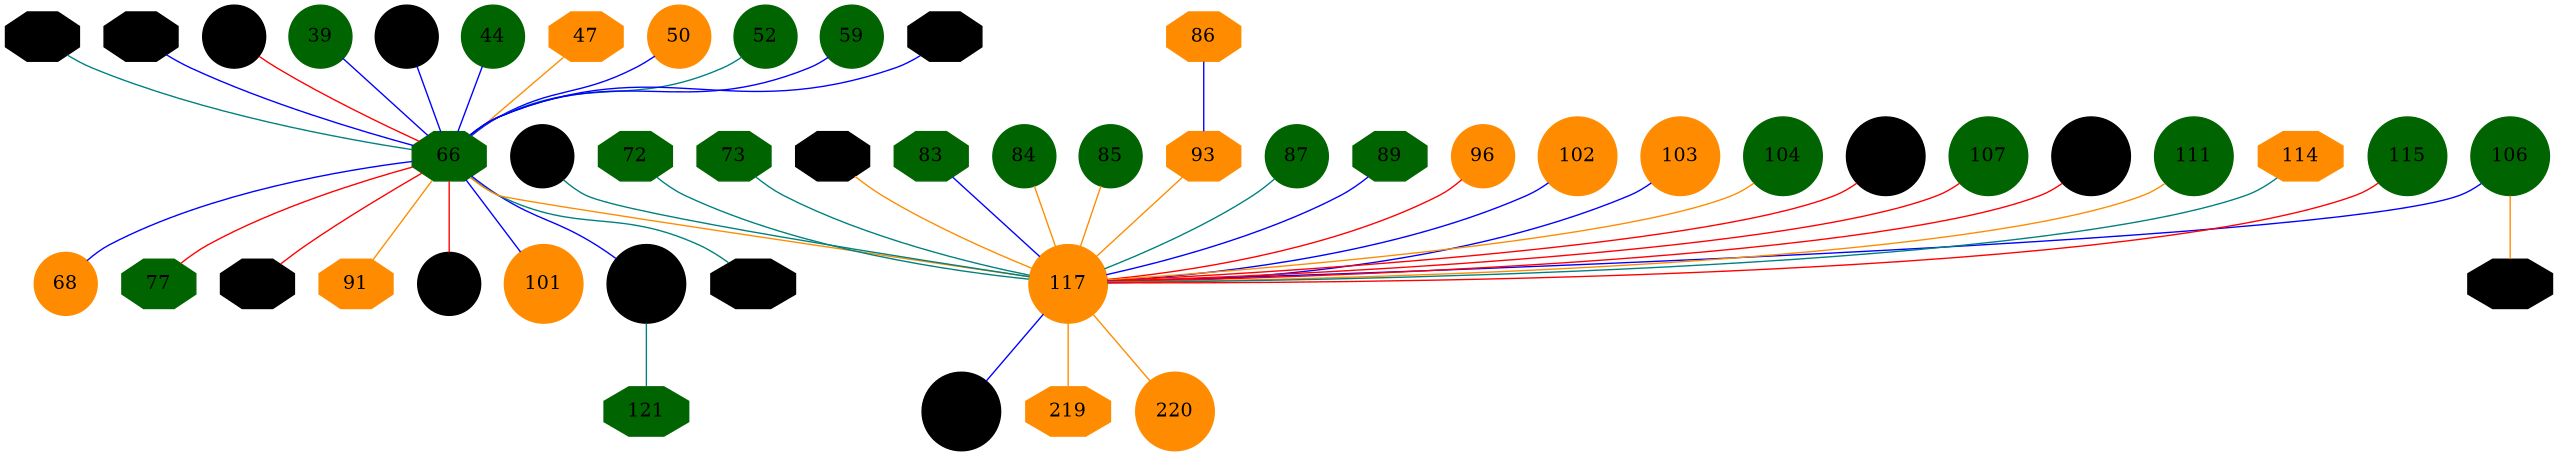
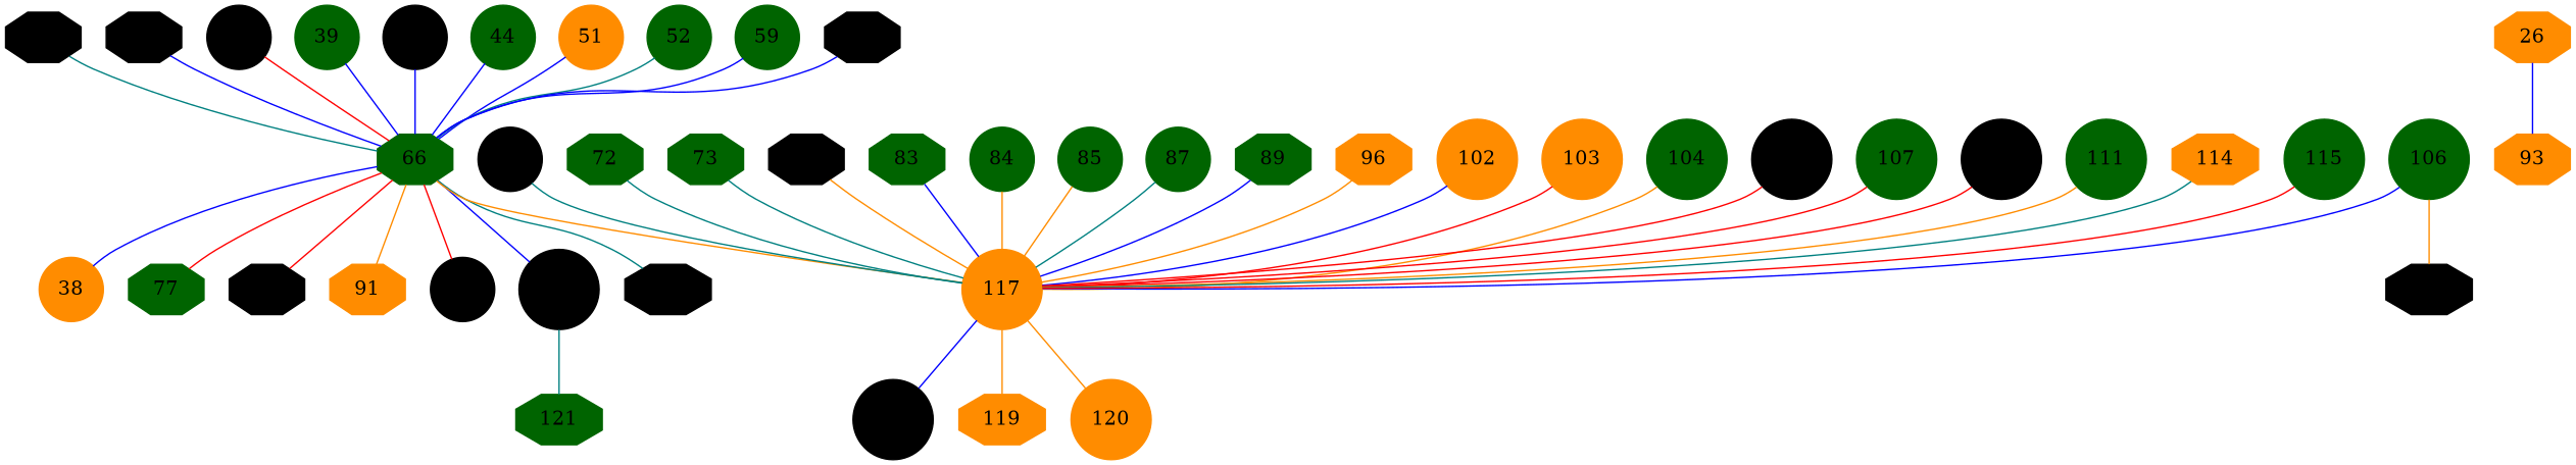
  graph {
    node [color=darkgreen shape=circle style=filled]
    edge [color=blue]
    66 [shape=octagon super="+57+16+33"]
-   68 [color=darkorange]
+   68 [color=darkorange label=38]
    77 [shape=octagon super="+61"]
    90 [color=black shape=octagon super="+26"]
    91 [color=darkorange shape=octagon super="+37"]
    99 [color=black]
-   101 [color=darkorange]
    108 [color=black super="+62+65"]
    112 [color=black shape=octagon]
    117 [color=darkorange super="+11+116+4+14+56+58+64+98+55+63"]
    17 [color=black shape=octagon]
    19 [color=black shape=octagon]
    30 [color=black]
    39
    41 [color=black]
    44
-   47 [color=darkorange shape=octagon]
-   50 [color=darkorange]
+   50 [color=darkorange label=51]
    52
    59
    60 [color=black shape=octagon]
    121 [shape=octagon]
    118 [color=black]
-   119 [color=darkorange shape=octagon label=219]
-   120 [color=darkorange super="+78+113" label=220]
+   119 [color=darkorange shape=octagon]
+   120 [color=darkorange super="+78+113"]
    71 [color=black super="+35"]
    72 [shape=octagon]
    73 [shape=octagon]
    79 [color=black shape=octagon]
    83 [shape=octagon]
    84
    85
-   86 [color=darkorange shape=octagon]
+   86 [color=darkorange shape=octagon label=26]
    93 [color=darkorange shape=octagon super="+81"]
    87
    89 [shape=octagon]
-   96 [color=darkorange super="+31"]
+   96 [color=darkorange shape=octagon super="+31"]
    102 [color=darkorange]
    103 [color=darkorange super="+75"]
    104
    105 [color=black super="+34"]
    106 [super="+74+92+97+100"]
    109 [color=black shape=octagon]
    107
    110 [color=black]
    111 [super="+18"]
    114 [color=darkorange shape=octagon super="+36+69"]
    115
    66 -- 68
    66 -- 77 [color=red]
    66 -- 90 [color=red]
    66 -- 91 [color=darkorange]
    66 -- 99 [color=red]
-   66 -- 101
    66 -- 108 [weight=2]
    66 -- 112 [color=teal]
    66 -- 117 [color=darkorange weight=10]
    108 -- 121 [color=teal]
    117 -- 118
    117 -- 119 [color=darkorange]
    117 -- 120 [color=darkorange]
    17 -- 66 [color=teal]
    19 -- 66 [weight=2]
    30 -- 66 [color=red]
    39 -- 66
    41 -- 66
    44 -- 66
-   47 -- 66 [color=darkorange]
    50 -- 66
    52 -- 66 [color=teal]
    59 -- 66
    60 -- 66
    71 -- 117 [color=teal]
    72 -- 117 [color=teal]
    73 -- 117 [color=teal]
    79 -- 117 [color=darkorange]
    83 -- 117
    84 -- 117 [color=darkorange]
    85 -- 117 [color=darkorange]
    86 -- 93
-   93 -- 117 [color=darkorange]
    87 -- 117 [color=teal]
    89 -- 117
-   96 -- 117 [color=red]
+   96 -- 117 [color=darkorange]
    102 -- 117
-   103 -- 117
+   103 -- 117 [color=red]
    104 -- 117 [color=darkorange]
    105 -- 117 [color=red]
    106 -- 117 [weight=2]
    106 -- 109 [color=darkorange]
    107 -- 117 [color=red]
    110 -- 117 [color=red]
    111 -- 117 [color=darkorange]
    114 -- 117 [color=teal]
    115 -- 117 [color=red]
  }
